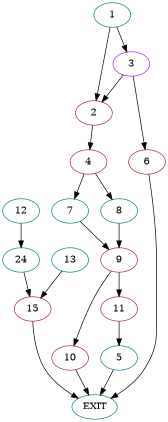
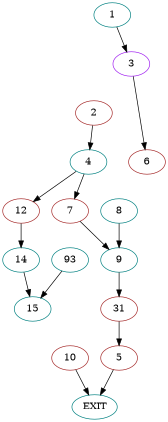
  digraph {
    fontname="DejaVu Serif"
    node [color=teal fontname="DejaVu Serif"]
    edge [fontname="DejaVu Serif"]
    2 [color=brown]
    1
    3 [color=purple]
-   12
-   14 [label=24]
+   12 [color=brown]
+   14
    n6 [label=EXIT]
-   4 [color=brown]
+   4
    6 [color=brown]
-   7
+   7 [color=brown]
    8
-   5
-   9 [color=brown]
+   5 [color=brown]
+   9
    10 [color=brown]
-   11 [color=brown]
-   15 [color=brown]
-   13
+   11 [color=brown label=31]
+   15
+   13 [label=93]
    2 -> 4
-   1 -> 2
    1 -> 3
-   3 -> 2
    3 -> 6
    12 -> 14
    14 -> 15
    4 -> 7
-   4 -> 8
-   6 -> n6
+   4 -> 12
    7 -> 9
    8 -> 9
    5 -> n6
-   9 -> 10
    9 -> 11
    10 -> n6
    11 -> 5
-   15 -> n6
    13 -> 15
  }
